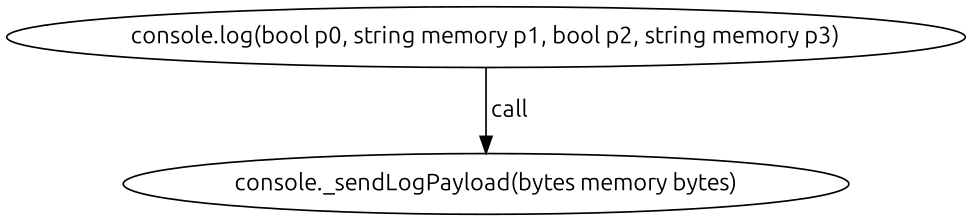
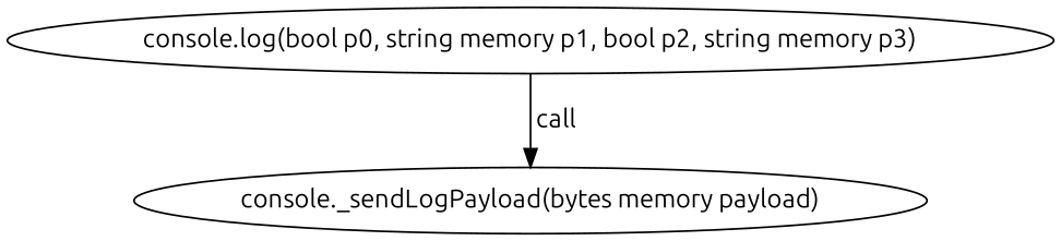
  digraph {
    fontname=Ubuntu
    node [fontname=Ubuntu]
    "console.log(bool p0, string memory p1, bool p2, string memory p3)" [height=0.5 width=7.5559]
-   "console._sendLogPayload(bytes memory payload)" [height=0.5 width=5.7372 label="console._sendLogPayload(bytes memory bytes)"]
+   "console._sendLogPayload(bytes memory payload)" [height=0.5 width=5.7372]
    "console.log(bool p0, string memory p1, bool p2, string memory p3)" -> "console._sendLogPayload(bytes memory payload)" [label=" call" fontname=Ubuntu]
  }
